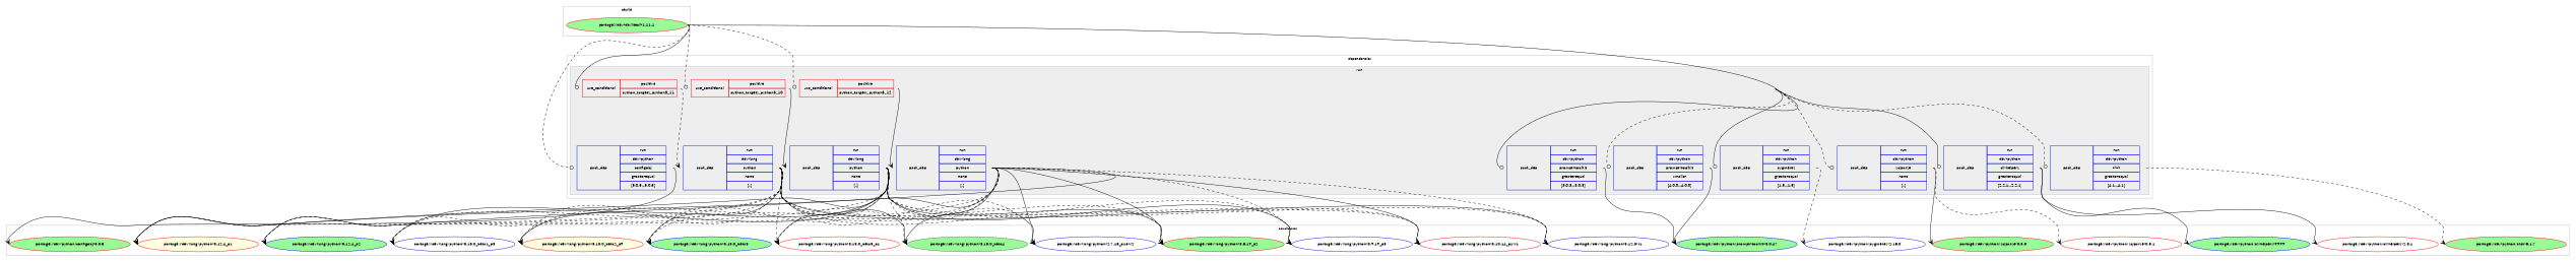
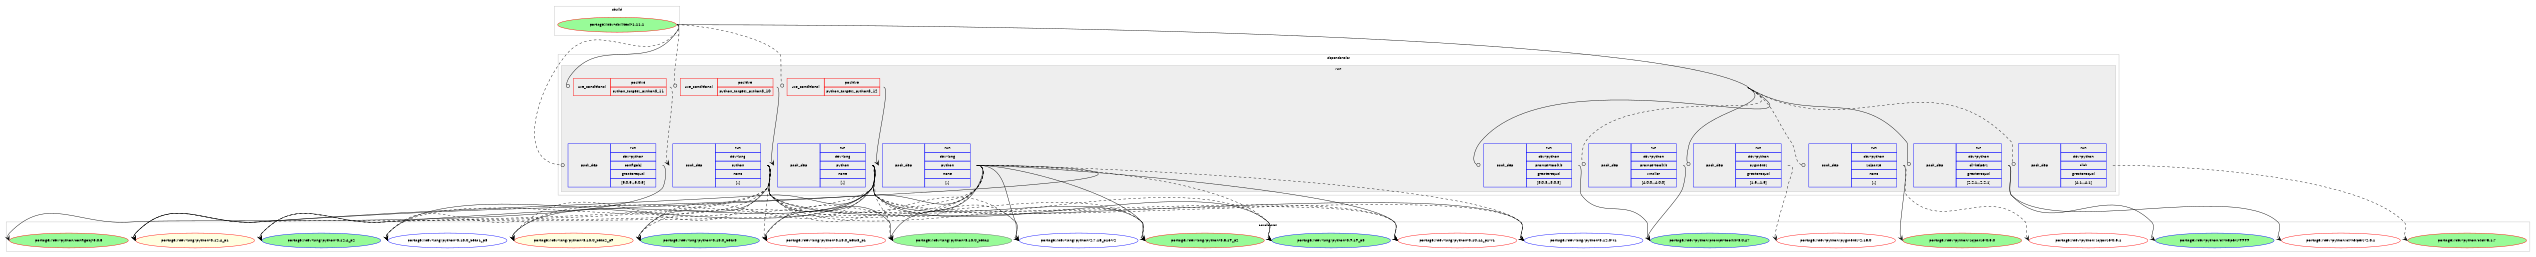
  digraph {
    compound=true
    concentrate=true
    fontname=Lato
    fontsize=10
    newrank=true
    rankdir=TB
    ranksep=1.5
    node [color=blue fontname=Lato fontsize=10 style=filled]
    edge [arrowhead=vee fontname=Lato headport=w style=dashed tailport=e weight=100]
    n1 [color=red fillcolor=palegreen label="portage://dev-db/litecli-1.11.1" width=4]
    n2 [label=<<TABLE BORDER="0" CELLBORDER="1" CELLSPACING="0" CELLPADDING="4" WIDTH="220"><TR><TD ROWSPAN="6" CELLPADDING="30">pack_dep</TD></TR><TR><TD WIDTH="110">run</TD></TR><TR><TD>dev-python</TD></TR><TR><TD>configobj</TD></TR><TR><TD>greaterequal</TD></TR><TR><TD>[5.0.5,,,5.0.5]</TD></TR></TABLE>> shape=none style=""]
    n3 [label=<<TABLE BORDER="0" CELLBORDER="1" CELLSPACING="0" CELLPADDING="4" WIDTH="220"><TR><TD ROWSPAN="6" CELLPADDING="30">pack_dep</TD></TR><TR><TD WIDTH="110">run</TD></TR><TR><TD>dev-lang</TD></TR><TR><TD>python</TD></TR><TR><TD>none</TD></TR><TR><TD>[,,]</TD></TR></TABLE>> shape=none style=""]
    n4 [color=red label=<<TABLE BORDER="0" CELLBORDER="1" CELLSPACING="0" CELLPADDING="4"><TR><TD ROWSPAN="3" CELLPADDING="10">use_conditional</TD></TR><TR><TD>positive</TD></TR><TR><TD>python_targets_python3_10</TD></TR></TABLE>> shape=none style=""]
    n5 [label=<<TABLE BORDER="0" CELLBORDER="1" CELLSPACING="0" CELLPADDING="4" WIDTH="220"><TR><TD ROWSPAN="6" CELLPADDING="30">pack_dep</TD></TR><TR><TD WIDTH="110">run</TD></TR><TR><TD>dev-lang</TD></TR><TR><TD>python</TD></TR><TR><TD>none</TD></TR><TR><TD>[,,]</TD></TR></TABLE>> shape=none style=""]
    n6 [color=red label=<<TABLE BORDER="0" CELLBORDER="1" CELLSPACING="0" CELLPADDING="4"><TR><TD ROWSPAN="3" CELLPADDING="10">use_conditional</TD></TR><TR><TD>positive</TD></TR><TR><TD>python_targets_python3_11</TD></TR></TABLE>> shape=none style=""]
    n7 [label=<<TABLE BORDER="0" CELLBORDER="1" CELLSPACING="0" CELLPADDING="4" WIDTH="220"><TR><TD ROWSPAN="6" CELLPADDING="30">pack_dep</TD></TR><TR><TD WIDTH="110">run</TD></TR><TR><TD>dev-lang</TD></TR><TR><TD>python</TD></TR><TR><TD>none</TD></TR><TR><TD>[,,]</TD></TR></TABLE>> shape=none style=""]
    n8 [color=red label=<<TABLE BORDER="0" CELLBORDER="1" CELLSPACING="0" CELLPADDING="4"><TR><TD ROWSPAN="3" CELLPADDING="10">use_conditional</TD></TR><TR><TD>positive</TD></TR><TR><TD>python_targets_python3_12</TD></TR></TABLE>> shape=none style=""]
    n9 [label=<<TABLE BORDER="0" CELLBORDER="1" CELLSPACING="0" CELLPADDING="4" WIDTH="220"><TR><TD ROWSPAN="6" CELLPADDING="30">pack_dep</TD></TR><TR><TD WIDTH="110">run</TD></TR><TR><TD>dev-python</TD></TR><TR><TD>cli-helpers</TD></TR><TR><TD>greaterequal</TD></TR><TR><TD>[2.2.1,,,2.2.1]</TD></TR></TABLE>> shape=none style=""]
    n10 [label=<<TABLE BORDER="0" CELLBORDER="1" CELLSPACING="0" CELLPADDING="4" WIDTH="220"><TR><TD ROWSPAN="6" CELLPADDING="30">pack_dep</TD></TR><TR><TD WIDTH="110">run</TD></TR><TR><TD>dev-python</TD></TR><TR><TD>click</TD></TR><TR><TD>greaterequal</TD></TR><TR><TD>[4.1,,,4.1]</TD></TR></TABLE>> shape=none style=""]
    n11 [label=<<TABLE BORDER="0" CELLBORDER="1" CELLSPACING="0" CELLPADDING="4" WIDTH="220"><TR><TD ROWSPAN="6" CELLPADDING="30">pack_dep</TD></TR><TR><TD WIDTH="110">run</TD></TR><TR><TD>dev-python</TD></TR><TR><TD>prompt-toolkit</TD></TR><TR><TD>greaterequal</TD></TR><TR><TD>[3.0.3,,,3.0.3]</TD></TR></TABLE>> shape=none style=""]
    n12 [label=<<TABLE BORDER="0" CELLBORDER="1" CELLSPACING="0" CELLPADDING="4" WIDTH="220"><TR><TD ROWSPAN="6" CELLPADDING="30">pack_dep</TD></TR><TR><TD WIDTH="110">run</TD></TR><TR><TD>dev-python</TD></TR><TR><TD>prompt-toolkit</TD></TR><TR><TD>smaller</TD></TR><TR><TD>[4.0.0,,,4.0.0]</TD></TR></TABLE>> shape=none style=""]
    n13 [label=<<TABLE BORDER="0" CELLBORDER="1" CELLSPACING="0" CELLPADDING="4" WIDTH="220"><TR><TD ROWSPAN="6" CELLPADDING="30">pack_dep</TD></TR><TR><TD WIDTH="110">run</TD></TR><TR><TD>dev-python</TD></TR><TR><TD>pygments</TD></TR><TR><TD>greaterequal</TD></TR><TR><TD>[1.5,,,1.5]</TD></TR></TABLE>> shape=none style=""]
    n14 [label=<<TABLE BORDER="0" CELLBORDER="1" CELLSPACING="0" CELLPADDING="4" WIDTH="220"><TR><TD ROWSPAN="6" CELLPADDING="30">pack_dep</TD></TR><TR><TD WIDTH="110">run</TD></TR><TR><TD>dev-python</TD></TR><TR><TD>sqlparse</TD></TR><TR><TD>none</TD></TR><TR><TD>[,,]</TD></TR></TABLE>> shape=none style=""]
    n15 [color=gray40 fillcolor=palegreen label="portage://dev-lang/python-3.13.0_beta4" width=4]
    n16 [color=red fillcolor=white label="portage://dev-lang/python-3.13.0_beta3_p1" width=4]
    n17 [fillcolor=palegreen label="portage://dev-lang/python-3.13.0_beta3" width=4]
    n18 [color=red fillcolor=lightyellow label="portage://dev-lang/python-3.13.0_beta2_p9" width=4]
    n19 [fillcolor=white label="portage://dev-lang/python-3.13.0_beta1_p3" width=4]
    n20 [fillcolor=palegreen label="portage://dev-lang/python-3.12.4_p2" width=4]
    n21 [color=red fillcolor=lightyellow label="portage://dev-lang/python-3.12.4_p1" width=4]
    n22 [fillcolor=white label="portage://dev-lang/python-3.12.3-r1" width=4]
    n23 [color=red fillcolor=white label="portage://dev-lang/python-3.10.14_p1-r1" width=4]
-   n24 [fillcolor=white label="portage://dev-lang/python-3.9.19_p3" width=4]
+   n24 [fillcolor=palegreen label="portage://dev-lang/python-3.9.19_p3" width=4]
    n25 [color=red fillcolor=palegreen label="portage://dev-lang/python-3.8.19_p2" width=4]
    n26 [fillcolor=white label="portage://dev-lang/python-2.7.18_p16-r2" width=4]
    n27 [fillcolor=palegreen label="portage://dev-python/cli-helpers-9999" width=4]
    n28 [color=red fillcolor=white label="portage://dev-python/cli-helpers-2.3.1" width=4]
    n29 [color=red fillcolor=palegreen label="portage://dev-python/click-8.1.7" width=4]
    n30 [color=red fillcolor=palegreen label="portage://dev-python/configobj-5.0.8" width=4]
    n31 [fillcolor=palegreen label="portage://dev-python/prompt-toolkit-3.0.47" width=4]
-   n32 [fillcolor=white label="portage://dev-python/pygments-2.18.0" width=4]
+   n32 [color=red fillcolor=white label="portage://dev-python/pygments-2.18.0" width=4]
    n33 [color=red fillcolor=white label="portage://dev-python/sqlparse-0.5.1" width=4]
    n34 [color=red fillcolor=palegreen label="portage://dev-python/sqlparse-0.5.0" width=4]
    subgraph cluster_1 {
      color=gray
      label=<<i>ebuild</i>>
      n1
    }
    subgraph cluster_2 {
      color=gray
      label=<<i>dependencies</i>>
      subgraph cluster_3 {
        color=gray
        fillcolor="#eeeeee"
        label=<<i>compile</i>>
        style=filled
      }
      subgraph cluster_4 {
        color=gray
        fillcolor="#eeeeee"
        label=<<i>compile and run</i>>
        style=filled
      }
      subgraph cluster_5 {
        color=gray
        fillcolor="#eeeeee"
        label=<<i>run</i>>
        style=filled
        subgraph sub_6 {
          color=gray
          fillcolor="#eeeeee"
          label=<<i>run</i>>
          style=filled
          n2
        }
        subgraph sub_7 {
          color=gray
          fillcolor="#eeeeee"
          label=<<i>run</i>>
          style=filled
          n4
          subgraph sub_8 {
            color=gray
            fillcolor="#eeeeee"
            label=<<i>run</i>>
            style=filled
            n3
          }
        }
        subgraph sub_9 {
          color=gray
          fillcolor="#eeeeee"
          label=<<i>run</i>>
          style=filled
          n6
          subgraph sub_10 {
            color=gray
            fillcolor="#eeeeee"
            label=<<i>run</i>>
            style=filled
            n5
          }
        }
        subgraph sub_11 {
          color=gray
          fillcolor="#eeeeee"
          label=<<i>run</i>>
          style=filled
          n8
          subgraph sub_12 {
            color=gray
            fillcolor="#eeeeee"
            label=<<i>run</i>>
            style=filled
            n7
          }
        }
        subgraph sub_13 {
          color=gray
          fillcolor="#eeeeee"
          label=<<i>run</i>>
          style=filled
          n9
        }
        subgraph sub_14 {
          color=gray
          fillcolor="#eeeeee"
          label=<<i>run</i>>
          style=filled
          n10
        }
        subgraph sub_15 {
          color=gray
          fillcolor="#eeeeee"
          label=<<i>run</i>>
          style=filled
          n11
        }
        subgraph sub_16 {
          color=gray
          fillcolor="#eeeeee"
          label=<<i>run</i>>
          style=filled
          n12
        }
        subgraph sub_17 {
          color=gray
          fillcolor="#eeeeee"
          label=<<i>run</i>>
          style=filled
          n13
        }
        subgraph sub_18 {
          color=gray
          fillcolor="#eeeeee"
          label=<<i>run</i>>
          style=filled
          n14
        }
      }
    }
    subgraph cluster_19 {
      color=gray
      label=<<i>candidates</i>>
      rank=same
      subgraph sub_20 {
        color=black
        label=<<i>candidates</i>>
        nodesep=1
        rank=same
        n15
        n16
        n17
        n18
        n19
        n20
        n21
        n22
        n23
        n24
        n25
        n26
      }
      subgraph sub_21 {
        color=black
        label=<<i>candidates</i>>
        nodesep=1
        rank=same
        n15
        n16
        n17
        n18
        n19
        n20
        n21
        n22
        n23
        n24
        n25
        n26
      }
      subgraph sub_22 {
        color=black
        label=<<i>candidates</i>>
        nodesep=1
        rank=same
        n15
        n16
        n17
        n18
        n19
        n20
        n21
        n22
        n23
        n24
        n25
        n26
      }
      subgraph sub_23 {
        color=black
        label=<<i>candidates</i>>
        nodesep=1
        rank=same
        n27
        n28
      }
      subgraph sub_24 {
        color=black
        label=<<i>candidates</i>>
        nodesep=1
        rank=same
        n29
      }
      subgraph sub_25 {
        color=black
        label=<<i>candidates</i>>
        nodesep=1
        rank=same
        n30
      }
      subgraph sub_26 {
        color=black
        label=<<i>candidates</i>>
        nodesep=1
        rank=same
        n31
      }
      subgraph sub_27 {
        color=black
        label=<<i>candidates</i>>
        nodesep=1
        rank=same
        n31
      }
      subgraph sub_28 {
        color=black
        label=<<i>candidates</i>>
        nodesep=1
        rank=same
        n32
      }
      subgraph sub_29 {
        color=black
        label=<<i>candidates</i>>
        nodesep=1
        rank=same
        n33
        n34
      }
    }
    n1 -> n2 [arrowhead=odot weight=20]
    n1 -> n4 [arrowhead=odot weight=20]
    n1 -> n6 [arrowhead=odot style=solid weight=20]
    n1 -> n8 [arrowhead=odot weight=20]
    n1 -> n9 [arrowhead=odot style=solid weight=20]
    n1 -> n10 [arrowhead=odot weight=20]
    n1 -> n11 [arrowhead=odot style=solid weight=20]
    n1 -> n12 [arrowhead=odot weight=20]
    n1 -> n13 [arrowhead=odot style=solid weight=20]
    n1 -> n14 [arrowhead=odot weight=20]
    n2 -> n30 [style=solid]
    n3 -> n15
    n3 -> n16 [style=solid]
    n3 -> n17
    n3 -> n18 [style=solid]
    n3 -> n19 [style=solid]
    n3 -> n20
    n3 -> n21 [style=solid]
    n3 -> n22
    n3 -> n23
    n3 -> n24 [style=solid]
    n3 -> n25 [style=solid]
    n3 -> n26
    n4 -> n3 [style=solid weight=20]
    n5 -> n15 [style=solid]
    n5 -> n16
    n5 -> n17 [style=solid]
    n5 -> n18
    n5 -> n19
    n5 -> n20
    n5 -> n21
    n5 -> n22 [style=solid]
    n5 -> n23
    n5 -> n24
    n5 -> n25
    n5 -> n26
    n6 -> n5 [weight=20]
    n7 -> n15 [style=solid]
    n7 -> n16
    n7 -> n17
    n7 -> n18
    n7 -> n19
    n7 -> n20 [style=solid]
    n7 -> n21 [style=solid]
    n7 -> n22
    n7 -> n23 [style=solid]
    n7 -> n24
    n7 -> n25 [style=solid]
    n7 -> n26 [style=solid]
    n8 -> n7 [style=solid weight=20]
    n9 -> n27 [style=solid]
    n9 -> n28 [style=solid]
    n10 -> n29
    n11 -> n31 [style=solid]
    n12 -> n31 [style=solid]
    n13 -> n32
    n14 -> n33
    n14 -> n34 [style=solid]
  }
